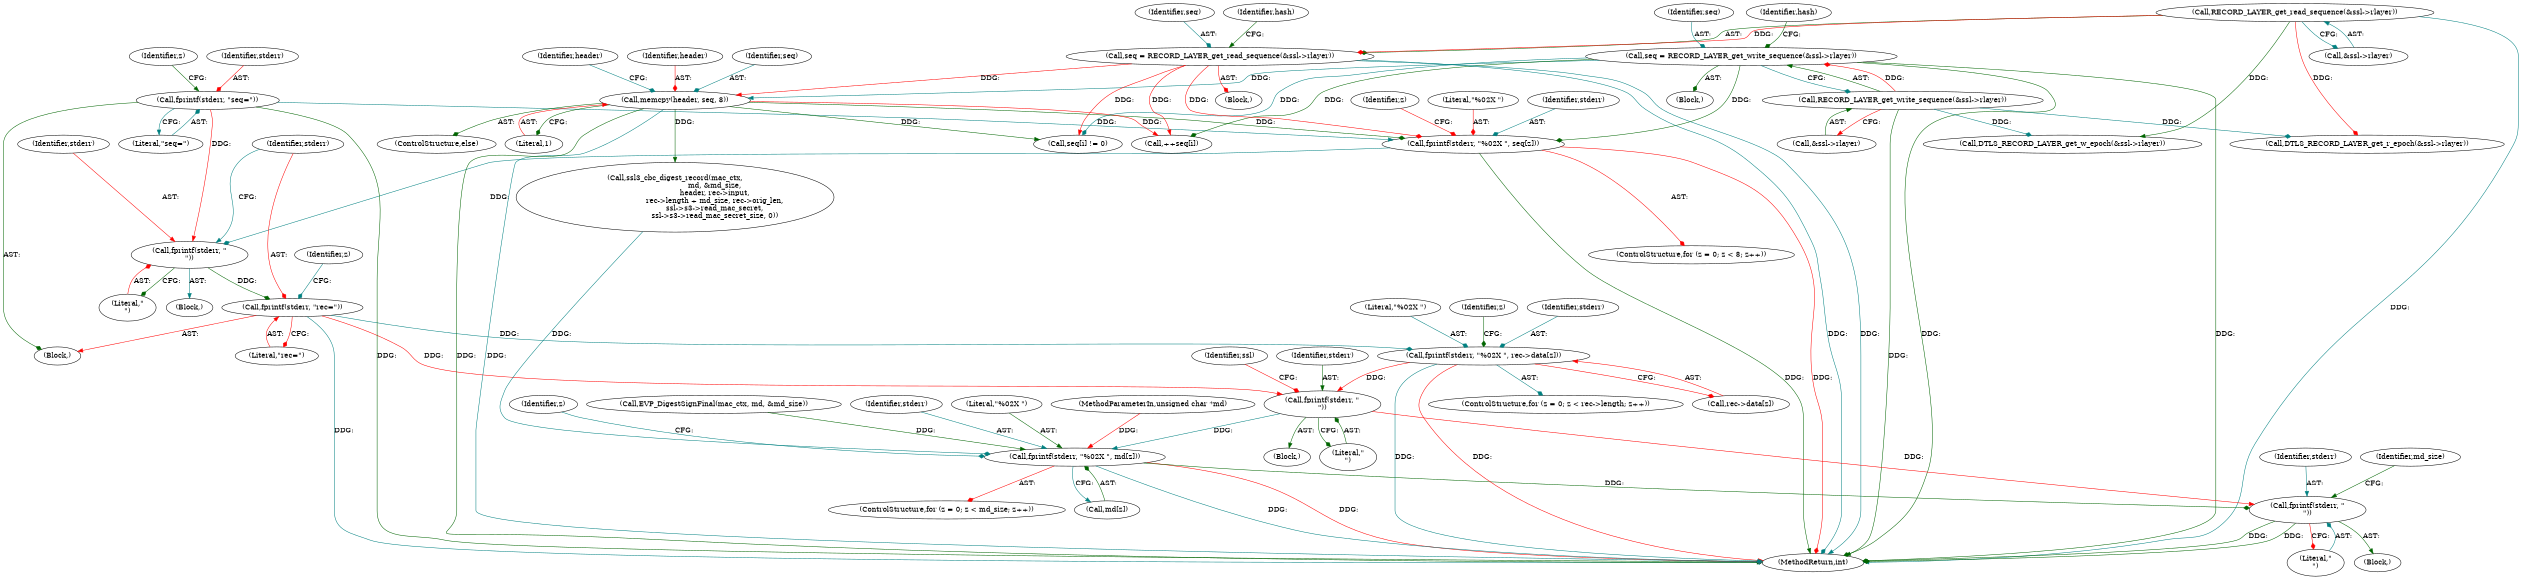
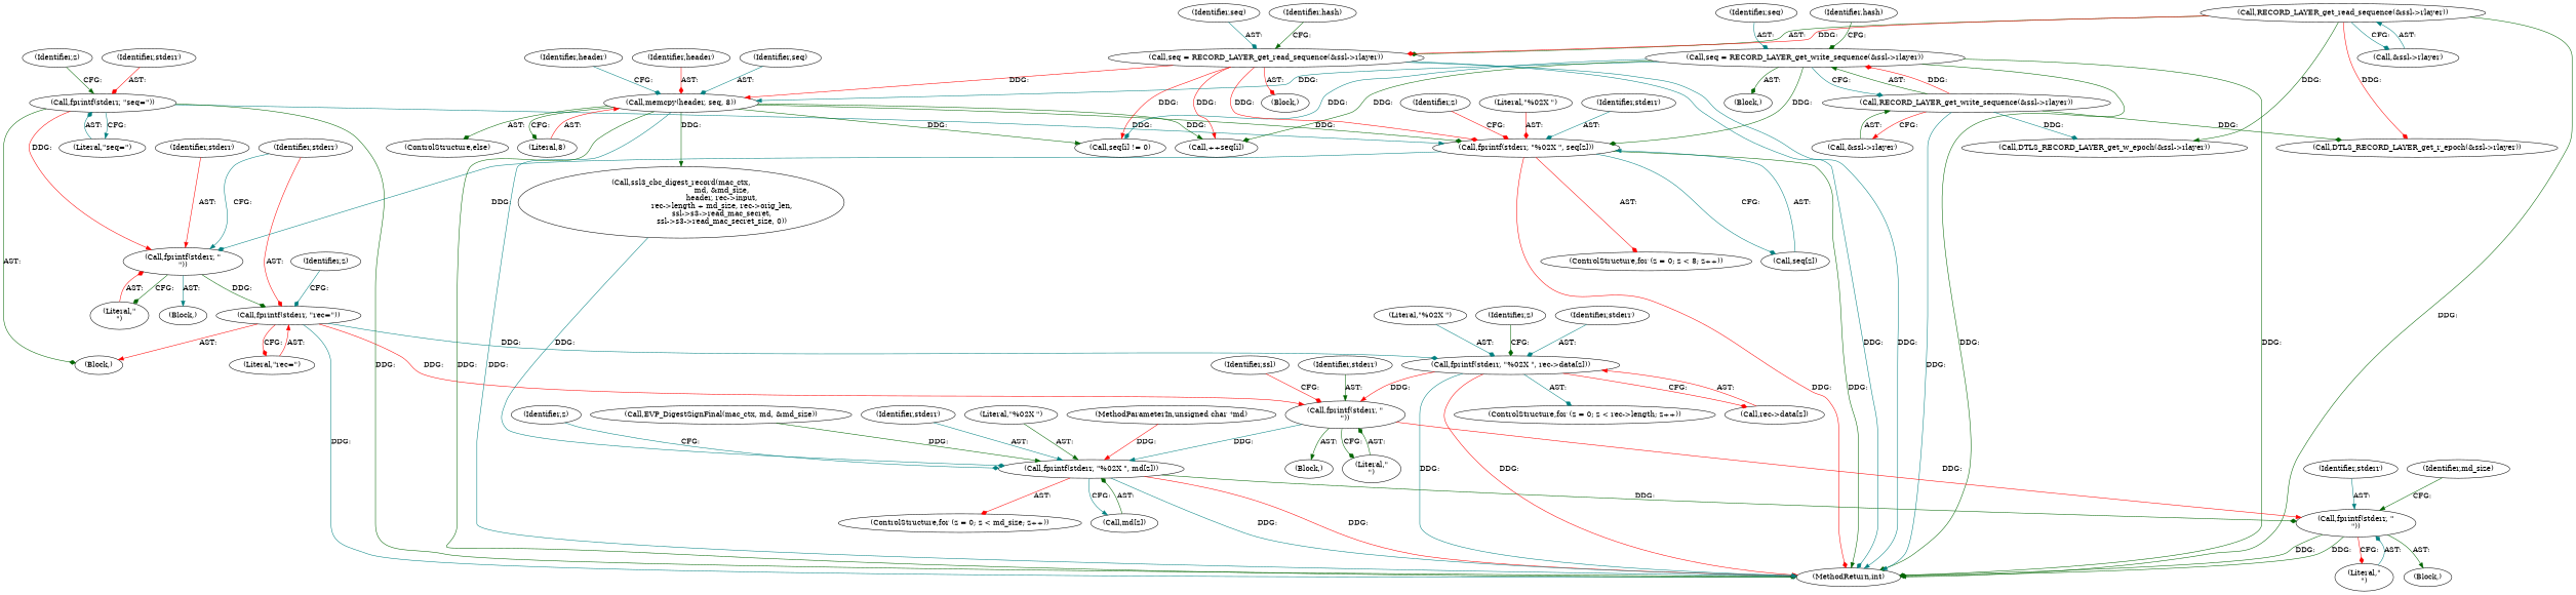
  digraph {
    edge [arrowhead=diamond color=teal]
    n1 [label="(Call,fprintf(stderr, \"%02X \", seq[z]))"]
    n2 [label="(Call,fprintf(stderr, \"\n\"))"]
    n3 [label="(MethodReturn,int)"]
+   n4 [label="(Call,seq[z])"]
    n5 [label="(ControlStructure,for (z = 0; z < 8; z++))"]
    n6 [label="(Call,fprintf(stderr, \"rec=\"))"]
    n7 [label="(Literal,\"\n\")"]
    n8 [label="(Block,)"]
    n9 [label="(Call,fprintf(stderr, \"seq=\"))"]
    n10 [label="(Literal,\"seq=\")"]
    n11 [label="(Block,)"]
    n12 [label="(Call,memcpy(header, seq, 8))"]
    n13 [label="(Call,seq[i] != 0)"]
-   n14 [label="(Literal,1)"]
+   n14 [label="(Literal,8)"]
    n15 [label="(Call,ssl3_cbc_digest_record(mac_ctx,\n                                   md, &md_size,\n                                   header, rec->input,\n                                   rec->length + md_size, rec->orig_len,\n                                   ssl->s3->read_mac_secret,\n                                   ssl->s3->read_mac_secret_size, 0))"]
    n16 [label="(Call,++seq[i])"]
    n17 [label="(ControlStructure,else)"]
    n18 [label="(Call,fprintf(stderr, \"%02X \", md[z]))"]
    n19 [label="(Call,seq = RECORD_LAYER_get_write_sequence(&ssl->rlayer))"]
    n20 [label="(Call,RECORD_LAYER_get_write_sequence(&ssl->rlayer))"]
    n21 [label="(Block,)"]
    n22 [label="(Call,DTLS_RECORD_LAYER_get_w_epoch(&ssl->rlayer))"]
    n23 [label="(Call,&ssl->rlayer)"]
    n24 [label="(Call,DTLS_RECORD_LAYER_get_r_epoch(&ssl->rlayer))"]
    n25 [label="(Call,seq = RECORD_LAYER_get_read_sequence(&ssl->rlayer))"]
    n26 [label="(Block,)"]
    n27 [label="(Call,RECORD_LAYER_get_read_sequence(&ssl->rlayer))"]
    n28 [label="(Call,&ssl->rlayer)"]
    n29 [label="(Call,fprintf(stderr, \"%02X \", rec->data[z]))"]
    n30 [label="(Call,fprintf(stderr, \"\n\"))"]
    n31 [label="(Literal,\"rec=\")"]
    n32 [label="(ControlStructure,for (z = 0; z < rec->length; z++))"]
    n33 [label="(Call,rec->data[z])"]
    n34 [label="(Call,fprintf(stderr, \"\n\"))"]
    n35 [label="(Block,)"]
    n36 [label="(Literal,\"\n\")"]
    n37 [label="(Call,md[z])"]
    n38 [label="(ControlStructure,for (z = 0; z < md_size; z++))"]
    n39 [label="(Block,)"]
    n40 [label="(Literal,\"\n\")"]
    n41 [label="(Identifier,header)"]
    n42 [label="(Identifier,header)"]
    n43 [label="(Identifier,stderr)"]
    n44 [label="(Identifier,stderr)"]
    n45 [label="(Identifier,stderr)"]
    n46 [label="(Identifier,stderr)"]
    n47 [label="(Identifier,md_size)"]
    n48 [label="(Identifier,seq)"]
    n49 [label="(Identifier,stderr)"]
    n50 [label="(Literal,\"%02X \")"]
    n51 [label="(MethodParameterIn,unsigned char *md)"]
    n52 [label="(Identifier,hash)"]
    n53 [label="(Identifier,z)"]
    n54 [label="(Identifier,z)"]
    n55 [label="(Identifier,z)"]
    n56 [label="(Identifier,z)"]
    n57 [label="(Identifier,z)"]
    n58 [label="(Identifier,ssl)"]
    n59 [label="(Call,EVP_DigestSignFinal(mac_ctx, md, &md_size))"]
    n60 [label="(Identifier,seq)"]
    n61 [label="(Identifier,stderr)"]
    n62 [label="(Identifier,seq)"]
    n63 [label="(Literal,\"%02X \")"]
    n64 [label="(Identifier,stderr)"]
    n65 [label="(Identifier,hash)"]
    n66 [label="(Literal,\"%02X \")"]
    n67 [label="(Identifier,stderr)"]
    n1 -> n2 [label="DDG: "]
    n1 -> n3 [color=red label="DDG: "]
    n1 -> n3 [arrowhead=normal color=darkgreen label="DDG: "]
+   n1 -> n4 [label="CFG: "]
    n1 -> n5 [color=red label="AST: "]
    n2 -> n6 [color=darkgreen label="DDG: "]
    n2 -> n7 [color=darkgreen label="CFG: "]
    n2 -> n8 [arrowhead=normal label="AST: "]
+   n4 -> n1 [arrowhead=normal label="AST: "]
    n6 -> n3 [label="DDG: "]
    n6 -> n11 [arrowhead=normal color=red label="AST: "]
    n6 -> n29 [label="DDG: "]
    n6 -> n30 [arrowhead=normal color=red label="DDG: "]
    n6 -> n31 [color=red label="CFG: "]
    n7 -> n2 [color=red label="AST: "]
    n9 -> n1 [arrowhead=normal label="DDG: "]
    n9 -> n2 [arrowhead=normal color=red label="DDG: "]
    n9 -> n3 [color=darkgreen label="DDG: "]
    n9 -> n10 [arrowhead=normal label="CFG: "]
    n9 -> n11 [color=darkgreen label="AST: "]
    n10 -> n9 [label="AST: "]
    n12 -> n1 [color=darkgreen label="DDG: "]
    n12 -> n3 [label="DDG: "]
    n12 -> n3 [arrowhead=normal color=darkgreen label="DDG: "]
    n12 -> n13 [arrowhead=normal color=darkgreen label="DDG: "]
    n12 -> n14 [color=darkgreen label="CFG: "]
    n12 -> n15 [arrowhead=normal color=darkgreen label="DDG: "]
-   n12 -> n16 [arrowhead=normal color=red label="DDG: "]
+   n12 -> n16 [arrowhead=normal color=darkgreen label="DDG: "]
    n12 -> n17 [color=darkgreen label="AST: "]
    n14 -> n12 [arrowhead=normal color=red label="AST: "]
    n15 -> n18 [label="DDG: "]
    n18 -> n3 [color=red label="DDG: "]
    n18 -> n3 [label="DDG: "]
    n18 -> n34 [color=darkgreen label="DDG: "]
    n18 -> n37 [arrowhead=normal label="CFG: "]
    n18 -> n38 [color=red label="AST: "]
    n19 -> n1 [color=darkgreen label="DDG: "]
    n19 -> n3 [color=darkgreen label="DDG: "]
    n19 -> n3 [color=darkgreen label="DDG: "]
    n19 -> n12 [arrowhead=normal label="DDG: "]
    n19 -> n13 [label="DDG: "]
    n19 -> n16 [color=darkgreen label="DDG: "]
    n19 -> n20 [label="CFG: "]
    n19 -> n21 [color=darkgreen label="AST: "]
-   n20 -> n3 [arrowhead=normal color=darkgreen label="DDG: "]
+   n20 -> n3 [arrowhead=normal label="DDG: "]
    n20 -> n19 [arrowhead=normal color=darkgreen label="AST: "]
    n20 -> n19 [color=red label="DDG: "]
    n20 -> n22 [label="DDG: "]
    n20 -> n23 [arrowhead=normal color=red label="CFG: "]
-   n20 -> n24 [label="DDG: "]
+   n20 -> n24 [color=darkgreen label="DDG: "]
    n23 -> n20 [arrowhead=normal color=darkgreen label="AST: "]
    n25 -> n1 [color=red label="DDG: "]
    n25 -> n3 [label="DDG: "]
    n25 -> n3 [arrowhead=normal label="DDG: "]
    n25 -> n12 [arrowhead=normal color=red label="DDG: "]
    n25 -> n13 [arrowhead=normal color=red label="DDG: "]
    n25 -> n16 [arrowhead=normal color=red label="DDG: "]
    n25 -> n26 [color=red label="AST: "]
-   n27 -> n3 [arrowhead=normal label="DDG: "]
+   n27 -> n3 [arrowhead=normal color=darkgreen label="DDG: "]
    n27 -> n22 [arrowhead=normal color=darkgreen label="DDG: "]
    n27 -> n24 [color=red label="DDG: "]
    n27 -> n25 [color=darkgreen label="AST: "]
    n27 -> n25 [color=red label="DDG: "]
    n27 -> n28 [label="CFG: "]
    n28 -> n27 [arrowhead=normal label="AST: "]
    n29 -> n3 [arrowhead=normal color=red label="DDG: "]
    n29 -> n3 [arrowhead=normal label="DDG: "]
    n29 -> n30 [arrowhead=normal color=red label="DDG: "]
    n29 -> n32 [label="AST: "]
    n29 -> n33 [color=red label="CFG: "]
    n30 -> n18 [arrowhead=normal label="DDG: "]
    n30 -> n34 [arrowhead=normal color=red label="DDG: "]
    n30 -> n35 [arrowhead=normal color=darkgreen label="AST: "]
    n30 -> n36 [color=darkgreen label="CFG: "]
    n31 -> n6 [arrowhead=normal color=red label="AST: "]
    n33 -> n29 [arrowhead=normal color=red label="AST: "]
    n34 -> n3 [color=darkgreen label="DDG: "]
    n34 -> n3 [color=darkgreen label="DDG: "]
    n34 -> n39 [arrowhead=normal color=darkgreen label="AST: "]
    n34 -> n40 [color=red label="CFG: "]
    n36 -> n30 [color=darkgreen label="AST: "]
    n37 -> n18 [color=darkgreen label="AST: "]
    n40 -> n34 [label="AST: "]
    n41 -> n12 [label="CFG: "]
    n42 -> n12 [color=red label="AST: "]
    n43 -> n1 [label="AST: "]
    n44 -> n30 [arrowhead=normal color=darkgreen label="AST: "]
    n45 -> n2 [arrowhead=normal label="CFG: "]
    n45 -> n6 [color=red label="AST: "]
    n46 -> n34 [arrowhead=normal label="AST: "]
    n47 -> n34 [arrowhead=normal color=darkgreen label="CFG: "]
    n48 -> n25 [label="AST: "]
    n49 -> n18 [arrowhead=normal label="AST: "]
    n50 -> n18 [arrowhead=normal color=darkgreen label="AST: "]
    n51 -> n18 [arrowhead=normal color=red label="DDG: "]
    n52 -> n25 [arrowhead=normal color=darkgreen label="CFG: "]
    n53 -> n18 [label="CFG: "]
    n54 -> n29 [color=darkgreen label="CFG: "]
    n55 -> n1 [color=red label="CFG: "]
    n56 -> n6 [label="CFG: "]
    n57 -> n9 [arrowhead=normal color=darkgreen label="CFG: "]
    n58 -> n30 [color=red label="CFG: "]
    n59 -> n18 [arrowhead=normal color=darkgreen label="DDG: "]
    n60 -> n19 [label="AST: "]
    n61 -> n29 [label="AST: "]
    n62 -> n12 [label="AST: "]
    n63 -> n29 [label="AST: "]
    n64 -> n2 [arrowhead=normal color=red label="AST: "]
    n65 -> n19 [color=darkgreen label="CFG: "]
    n66 -> n1 [color=red label="AST: "]
    n67 -> n9 [color=red label="AST: "]
  }
